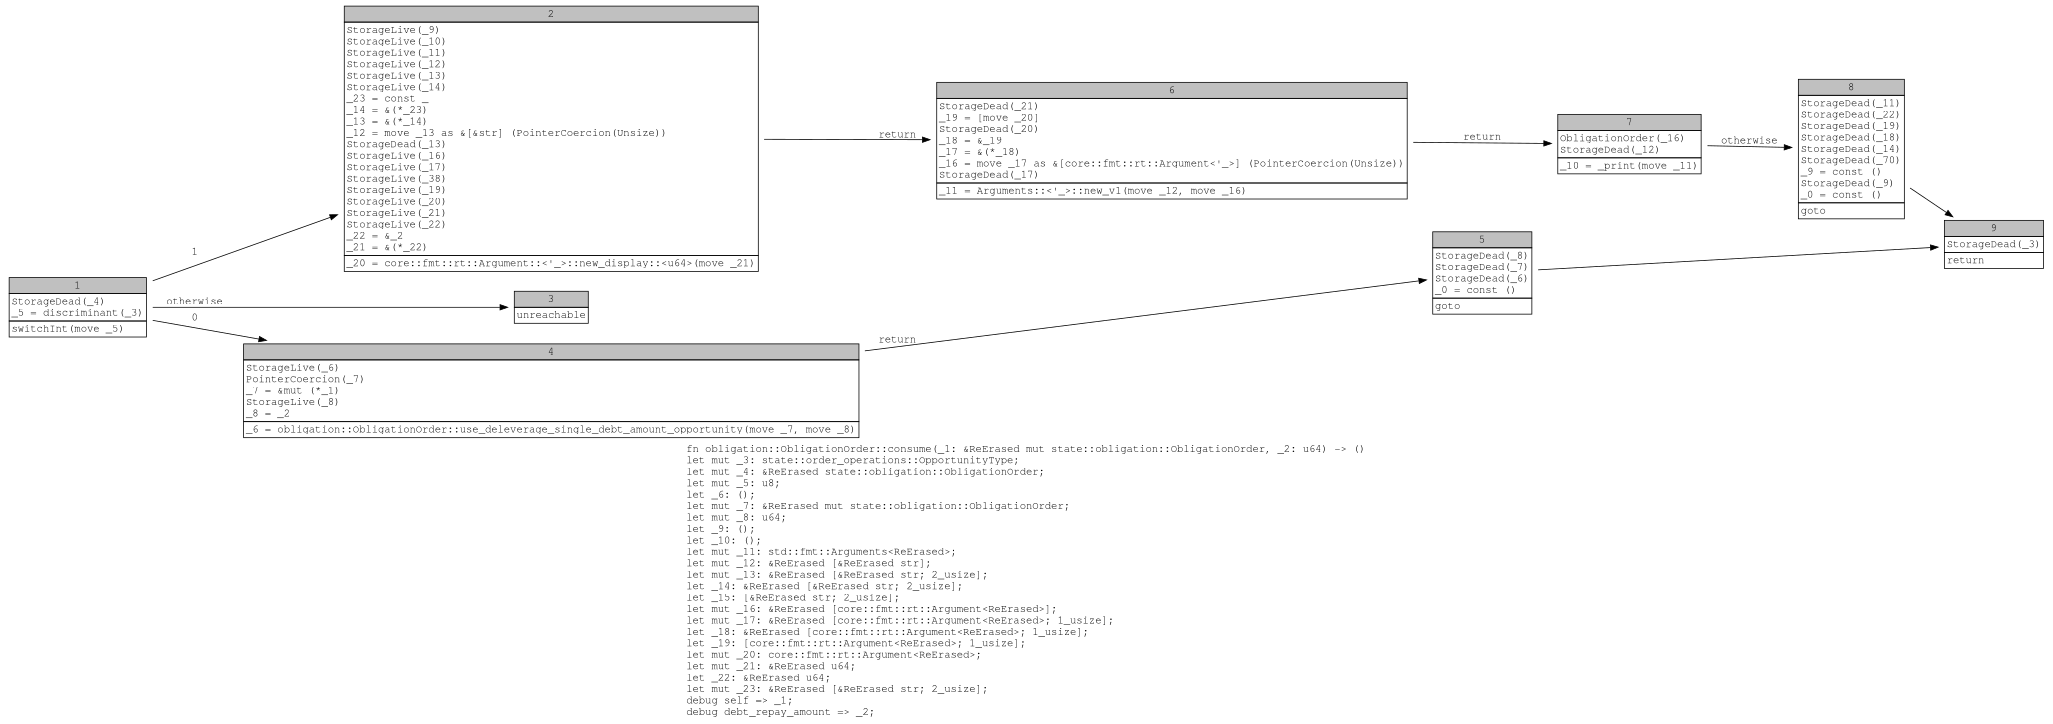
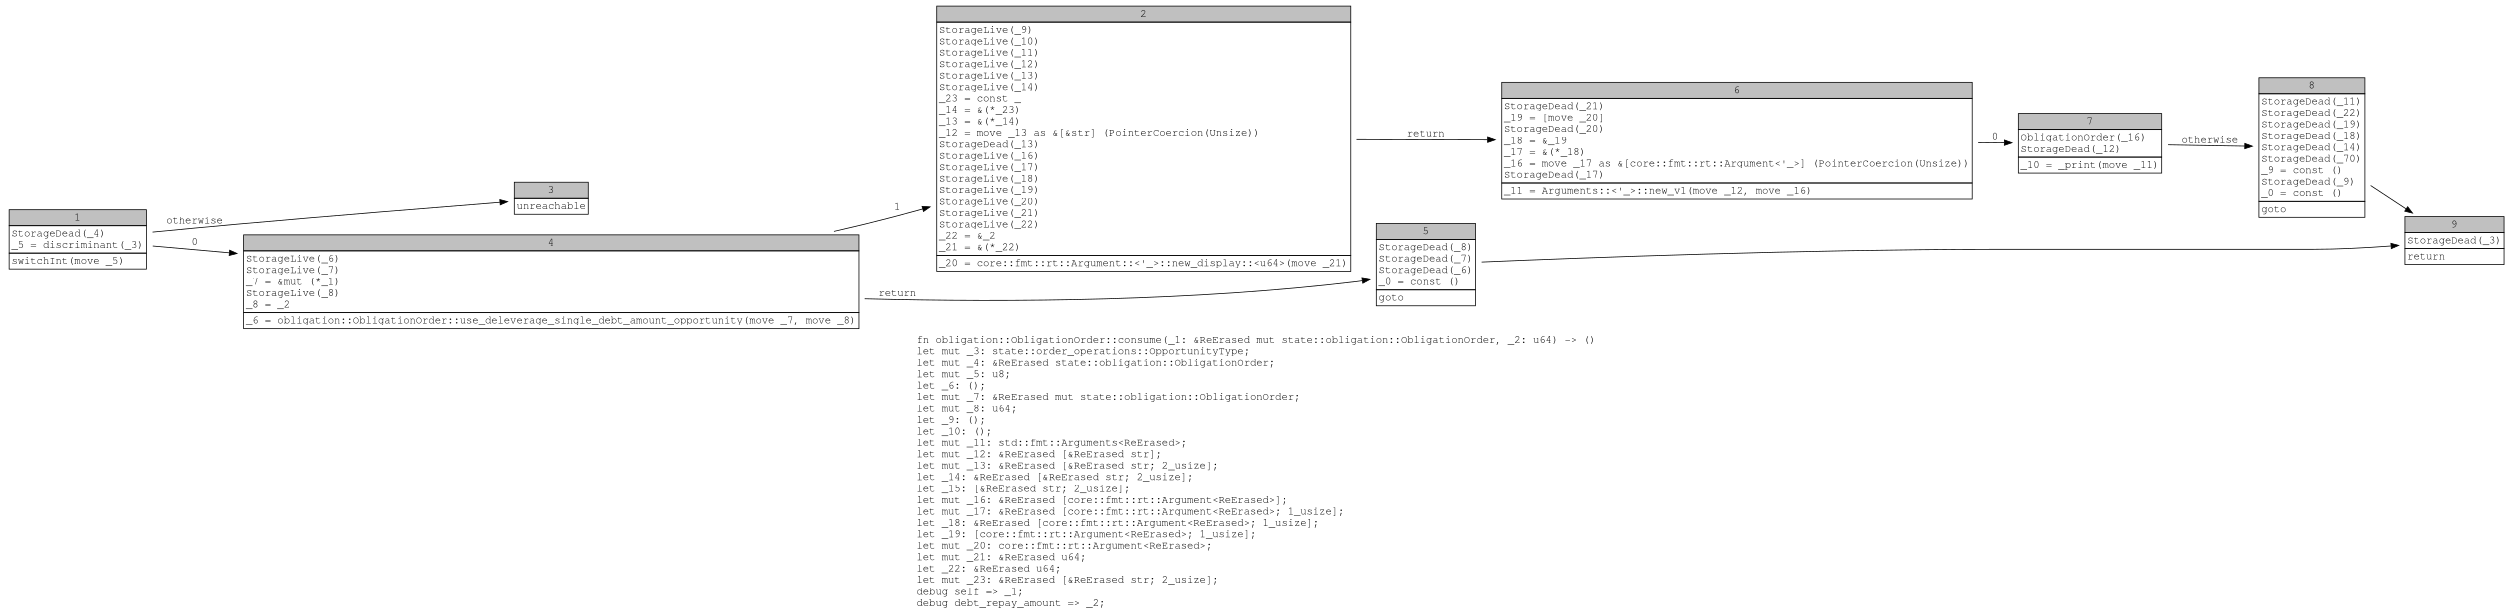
  digraph {
    fontname="Courier, monospace"
    label=<fn obligation::ObligationOrder::consume(_1: &amp;ReErased mut state::obligation::ObligationOrder, _2: u64) -&gt; ()<br align="left"/>let mut _3: state::order_operations::OpportunityType;<br align="left"/>let mut _4: &amp;ReErased state::obligation::ObligationOrder;<br align="left"/>let mut _5: u8;<br align="left"/>let _6: ();<br align="left"/>let mut _7: &amp;ReErased mut state::obligation::ObligationOrder;<br align="left"/>let mut _8: u64;<br align="left"/>let _9: ();<br align="left"/>let _10: ();<br align="left"/>let mut _11: std::fmt::Arguments&lt;ReErased&gt;;<br align="left"/>let mut _12: &amp;ReErased [&amp;ReErased str];<br align="left"/>let mut _13: &amp;ReErased [&amp;ReErased str; 2_usize];<br align="left"/>let _14: &amp;ReErased [&amp;ReErased str; 2_usize];<br align="left"/>let _15: [&amp;ReErased str; 2_usize];<br align="left"/>let mut _16: &amp;ReErased [core::fmt::rt::Argument&lt;ReErased&gt;];<br align="left"/>let mut _17: &amp;ReErased [core::fmt::rt::Argument&lt;ReErased&gt;; 1_usize];<br align="left"/>let _18: &amp;ReErased [core::fmt::rt::Argument&lt;ReErased&gt;; 1_usize];<br align="left"/>let _19: [core::fmt::rt::Argument&lt;ReErased&gt;; 1_usize];<br align="left"/>let mut _20: core::fmt::rt::Argument&lt;ReErased&gt;;<br align="left"/>let mut _21: &amp;ReErased u64;<br align="left"/>let _22: &amp;ReErased u64;<br align="left"/>let mut _23: &amp;ReErased [&amp;ReErased str; 2_usize];<br align="left"/>debug self =&gt; _1;<br align="left"/>debug debt_repay_amount =&gt; _2;<br align="left"/>>
    rankdir=LR
    node [fontname="Courier, monospace" shape=none]
    edge [fontname="Courier, monospace"]
    n1 [label=<<table border="0" cellborder="1" cellspacing="0"><tr><td bgcolor="gray" align="center" colspan="1">1</td></tr><tr><td align="left" balign="left">StorageDead(_4)<br/>_5 = discriminant(_3)<br/></td></tr><tr><td align="left">switchInt(move _5)</td></tr></table>>]
-   n2 [label=<<table border="0" cellborder="1" cellspacing="0"><tr><td bgcolor="gray" align="center" colspan="1">2</td></tr><tr><td align="left" balign="left">StorageLive(_9)<br/>StorageLive(_10)<br/>StorageLive(_11)<br/>StorageLive(_12)<br/>StorageLive(_13)<br/>StorageLive(_14)<br/>_23 = const _<br/>_14 = &amp;(*_23)<br/>_13 = &amp;(*_14)<br/>_12 = move _13 as &amp;[&amp;str] (PointerCoercion(Unsize))<br/>StorageDead(_13)<br/>StorageLive(_16)<br/>StorageLive(_17)<br/>StorageLive(_38)<br/>StorageLive(_19)<br/>StorageLive(_20)<br/>StorageLive(_21)<br/>StorageLive(_22)<br/>_22 = &amp;_2<br/>_21 = &amp;(*_22)<br/></td></tr><tr><td align="left">_20 = core::fmt::rt::Argument::&lt;'_&gt;::new_display::&lt;u64&gt;(move _21)</td></tr></table>>]
+   n2 [label=<<table border="0" cellborder="1" cellspacing="0"><tr><td bgcolor="gray" align="center" colspan="1">2</td></tr><tr><td align="left" balign="left">StorageLive(_9)<br/>StorageLive(_10)<br/>StorageLive(_11)<br/>StorageLive(_12)<br/>StorageLive(_13)<br/>StorageLive(_14)<br/>_23 = const _<br/>_14 = &amp;(*_23)<br/>_13 = &amp;(*_14)<br/>_12 = move _13 as &amp;[&amp;str] (PointerCoercion(Unsize))<br/>StorageDead(_13)<br/>StorageLive(_16)<br/>StorageLive(_17)<br/>StorageLive(_18)<br/>StorageLive(_19)<br/>StorageLive(_20)<br/>StorageLive(_21)<br/>StorageLive(_22)<br/>_22 = &amp;_2<br/>_21 = &amp;(*_22)<br/></td></tr><tr><td align="left">_20 = core::fmt::rt::Argument::&lt;'_&gt;::new_display::&lt;u64&gt;(move _21)</td></tr></table>>]
    n3 [label=<<table border="0" cellborder="1" cellspacing="0"><tr><td bgcolor="gray" align="center" colspan="1">3</td></tr><tr><td align="left">unreachable</td></tr></table>>]
-   n4 [label=<<table border="0" cellborder="1" cellspacing="0"><tr><td bgcolor="gray" align="center" colspan="1">4</td></tr><tr><td align="left" balign="left">StorageLive(_6)<br/>PointerCoercion(_7)<br/>_7 = &amp;mut (*_1)<br/>StorageLive(_8)<br/>_8 = _2<br/></td></tr><tr><td align="left">_6 = obligation::ObligationOrder::use_deleverage_single_debt_amount_opportunity(move _7, move _8)</td></tr></table>>]
+   n4 [label=<<table border="0" cellborder="1" cellspacing="0"><tr><td bgcolor="gray" align="center" colspan="1">4</td></tr><tr><td align="left" balign="left">StorageLive(_6)<br/>StorageLive(_7)<br/>_7 = &amp;mut (*_1)<br/>StorageLive(_8)<br/>_8 = _2<br/></td></tr><tr><td align="left">_6 = obligation::ObligationOrder::use_deleverage_single_debt_amount_opportunity(move _7, move _8)</td></tr></table>>]
    n5 [label=<<table border="0" cellborder="1" cellspacing="0"><tr><td bgcolor="gray" align="center" colspan="1">6</td></tr><tr><td align="left" balign="left">StorageDead(_21)<br/>_19 = [move _20]<br/>StorageDead(_20)<br/>_18 = &amp;_19<br/>_17 = &amp;(*_18)<br/>_16 = move _17 as &amp;[core::fmt::rt::Argument&lt;'_&gt;] (PointerCoercion(Unsize))<br/>StorageDead(_17)<br/></td></tr><tr><td align="left">_11 = Arguments::&lt;'_&gt;::new_v1(move _12, move _16)</td></tr></table>>]
    n6 [label=<<table border="0" cellborder="1" cellspacing="0"><tr><td bgcolor="gray" align="center" colspan="1">5</td></tr><tr><td align="left" balign="left">StorageDead(_8)<br/>StorageDead(_7)<br/>StorageDead(_6)<br/>_0 = const ()<br/></td></tr><tr><td align="left">goto</td></tr></table>>]
    n7 [label=<<table border="0" cellborder="1" cellspacing="0"><tr><td bgcolor="gray" align="center" colspan="1">7</td></tr><tr><td align="left" balign="left">ObligationOrder(_16)<br/>StorageDead(_12)<br/></td></tr><tr><td align="left">_10 = _print(move _11)</td></tr></table>>]
    n8 [label=<<table border="0" cellborder="1" cellspacing="0"><tr><td bgcolor="gray" align="center" colspan="1">9</td></tr><tr><td align="left" balign="left">StorageDead(_3)<br/></td></tr><tr><td align="left">return</td></tr></table>>]
    n9 [label=<<table border="0" cellborder="1" cellspacing="0"><tr><td bgcolor="gray" align="center" colspan="1">8</td></tr><tr><td align="left" balign="left">StorageDead(_11)<br/>StorageDead(_22)<br/>StorageDead(_19)<br/>StorageDead(_18)<br/>StorageDead(_14)<br/>StorageDead(_70)<br/>_9 = const ()<br/>StorageDead(_9)<br/>_0 = const ()<br/></td></tr><tr><td align="left">goto</td></tr></table>>]
-   n1 -> n2 [label=1]
+   n4 -> n2 [label=1]
    n1 -> n3 [label=otherwise]
    n1 -> n4 [label=0]
    n2 -> n5 [label=return]
    n4 -> n6 [label=return]
-   n5 -> n7 [label=return]
+   n5 -> n7 [label=0]
    n6 -> n8
    n7 -> n9 [label=otherwise]
    n9 -> n8
  }
